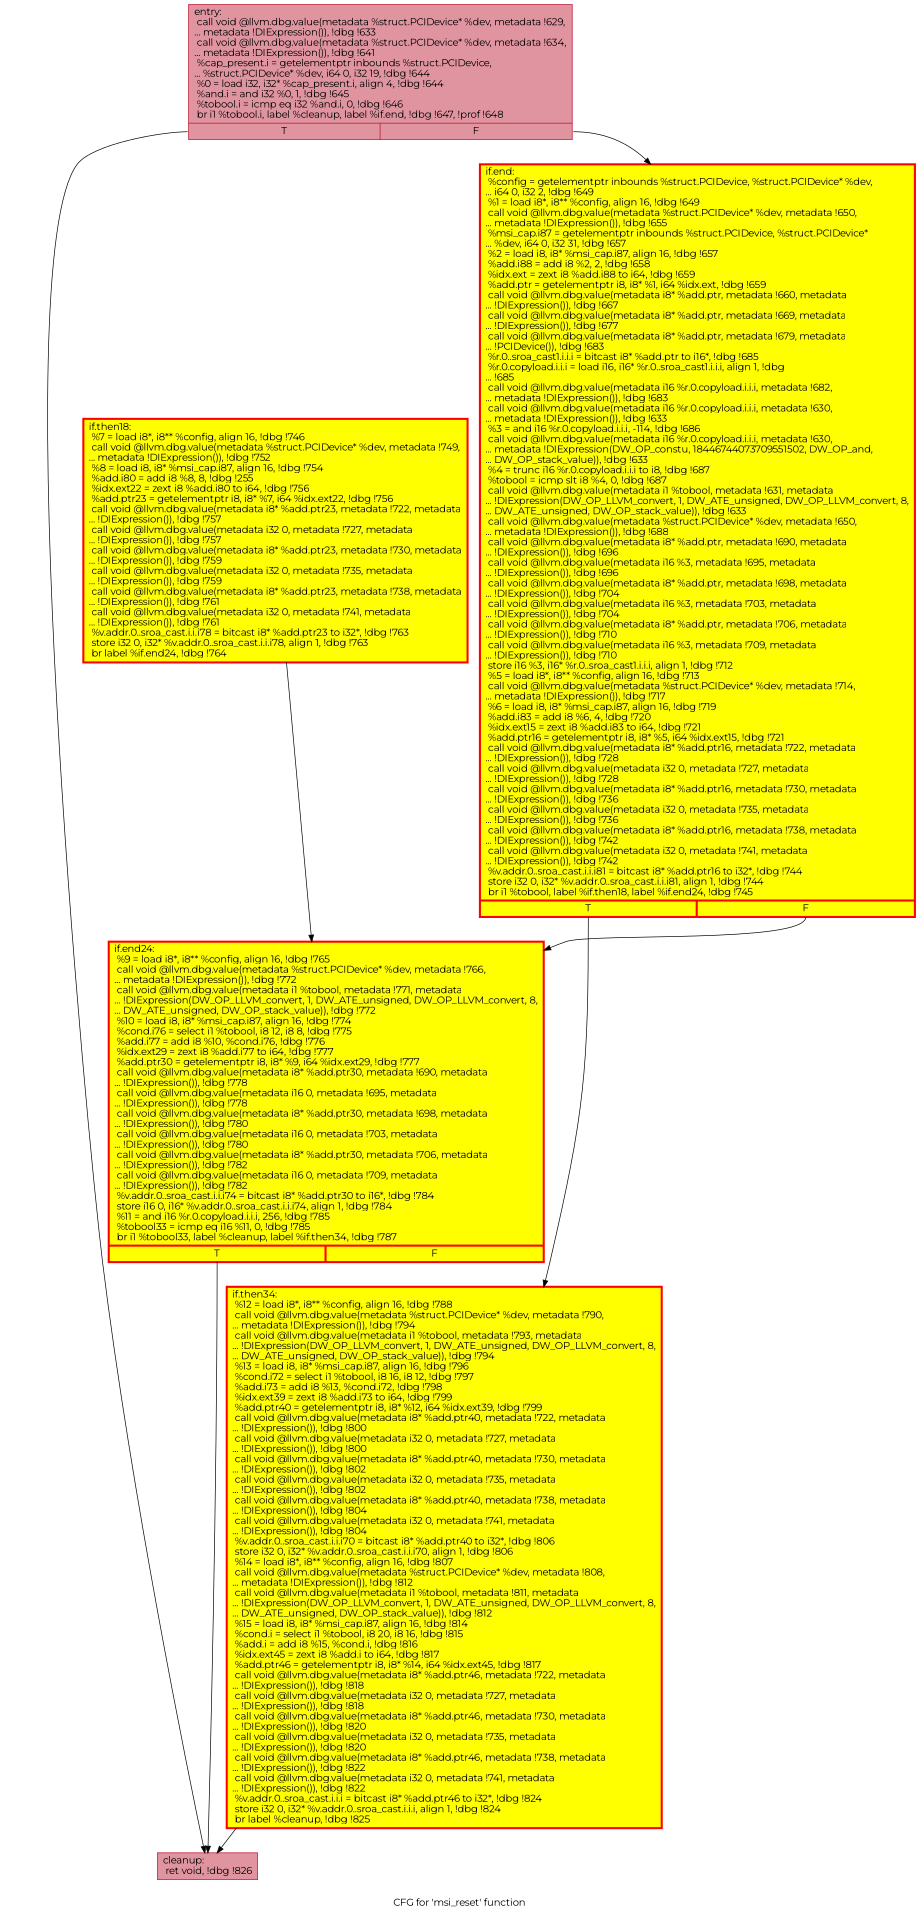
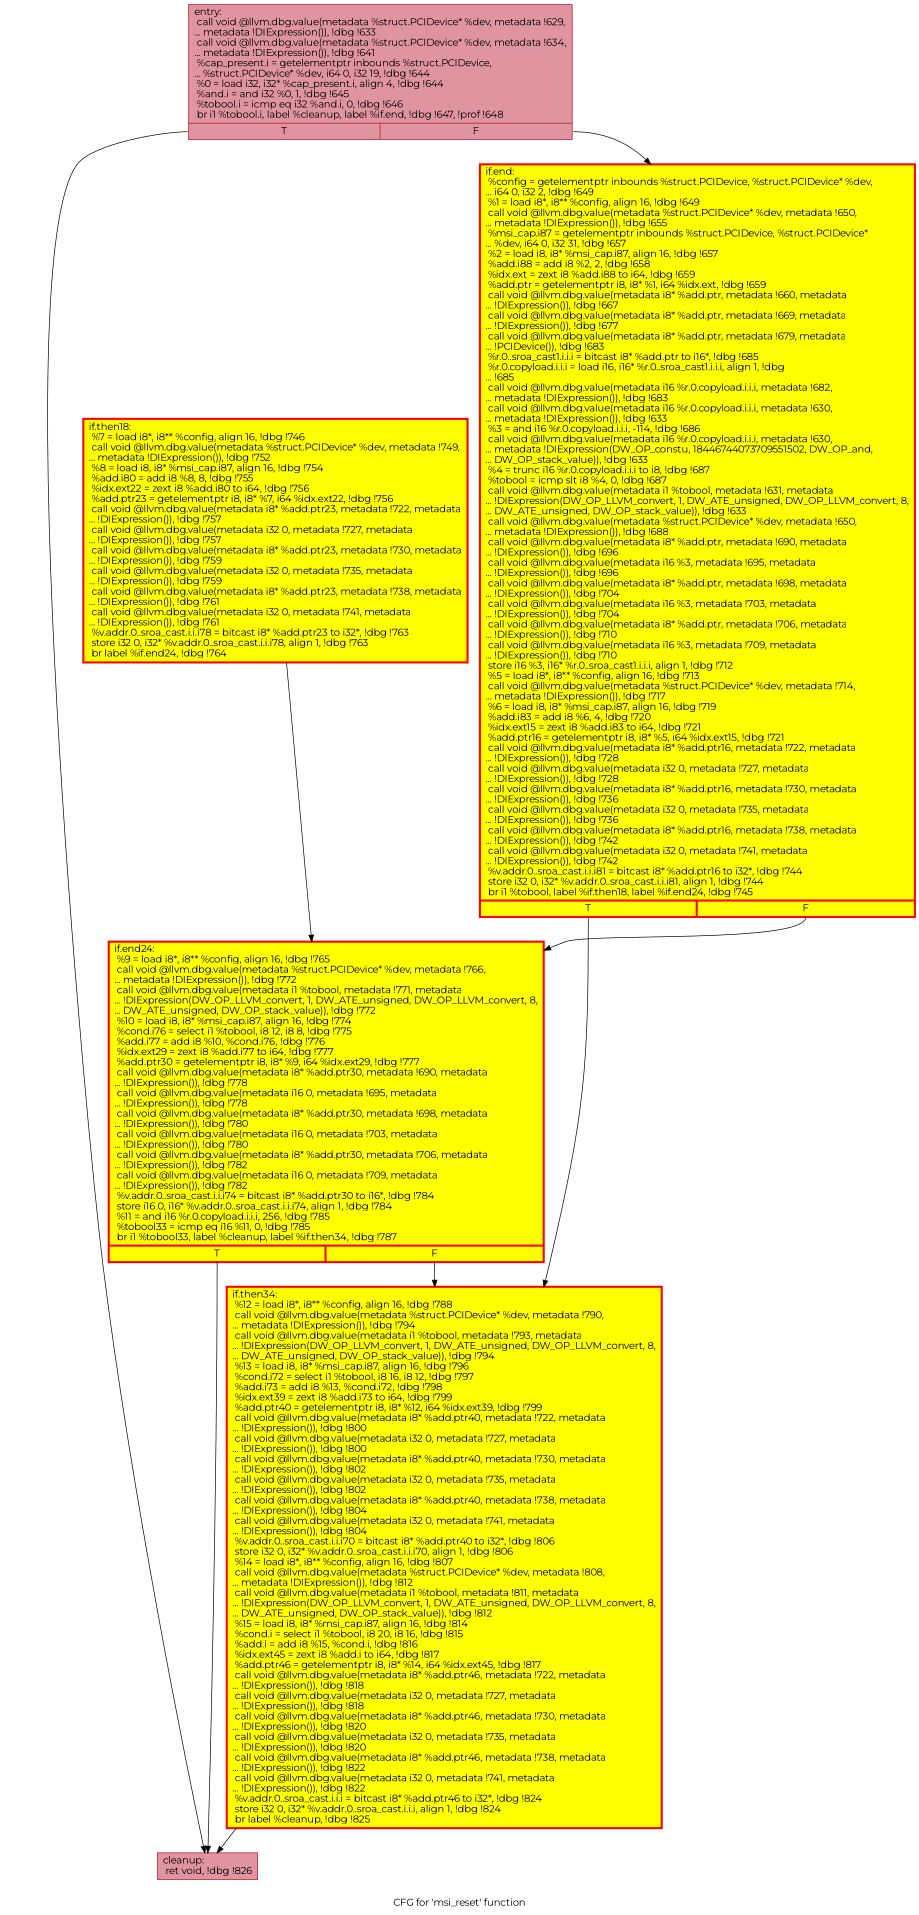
  digraph {
    fontname=Montserrat
    label="CFG for 'msi_reset' function"
    node [color=red fillcolor=yellow fontname=Montserrat shape=record style=filled penwidth=3.0]
    edge [fontname=Montserrat tailport=s0]
    n1 [color="#b70d28ff" fillcolor="#b70d2870" label="{entry:\l  call void @llvm.dbg.value(metadata %struct.PCIDevice* %dev, metadata !629,\l... metadata !DIExpression()), !dbg !633\l  call void @llvm.dbg.value(metadata %struct.PCIDevice* %dev, metadata !634,\l... metadata !DIExpression()), !dbg !641\l  %cap_present.i = getelementptr inbounds %struct.PCIDevice,\l... %struct.PCIDevice* %dev, i64 0, i32 19, !dbg !644\l  %0 = load i32, i32* %cap_present.i, align 4, !dbg !644\l  %and.i = and i32 %0, 1, !dbg !645\l  %tobool.i = icmp eq i32 %and.i, 0, !dbg !646\l  br i1 %tobool.i, label %cleanup, label %if.end, !dbg !647, !prof !648\l|{<s0>T|<s1>F}}" penwidth=""]
    n2 [color="#b70d28ff" fillcolor="#b70d2870" label="{cleanup:                                          \l  ret void, !dbg !826\l}" penwidth=""]
    n3 [label="{if.end:                                           \l  %config = getelementptr inbounds %struct.PCIDevice, %struct.PCIDevice* %dev,\l... i64 0, i32 2, !dbg !649\l  %1 = load i8*, i8** %config, align 16, !dbg !649\l  call void @llvm.dbg.value(metadata %struct.PCIDevice* %dev, metadata !650,\l... metadata !DIExpression()), !dbg !655\l  %msi_cap.i87 = getelementptr inbounds %struct.PCIDevice, %struct.PCIDevice*\l... %dev, i64 0, i32 31, !dbg !657\l  %2 = load i8, i8* %msi_cap.i87, align 16, !dbg !657\l  %add.i88 = add i8 %2, 2, !dbg !658\l  %idx.ext = zext i8 %add.i88 to i64, !dbg !659\l  %add.ptr = getelementptr i8, i8* %1, i64 %idx.ext, !dbg !659\l  call void @llvm.dbg.value(metadata i8* %add.ptr, metadata !660, metadata\l... !DIExpression()), !dbg !667\l  call void @llvm.dbg.value(metadata i8* %add.ptr, metadata !669, metadata\l... !DIExpression()), !dbg !677\l  call void @llvm.dbg.value(metadata i8* %add.ptr, metadata !679, metadata\l... !PCIDevice()), !dbg !683\l  %r.0..sroa_cast1.i.i.i = bitcast i8* %add.ptr to i16*, !dbg !685\l  %r.0.copyload.i.i.i = load i16, i16* %r.0..sroa_cast1.i.i.i, align 1, !dbg\l... !685\l  call void @llvm.dbg.value(metadata i16 %r.0.copyload.i.i.i, metadata !682,\l... metadata !DIExpression()), !dbg !683\l  call void @llvm.dbg.value(metadata i16 %r.0.copyload.i.i.i, metadata !630,\l... metadata !DIExpression()), !dbg !633\l  %3 = and i16 %r.0.copyload.i.i.i, -114, !dbg !686\l  call void @llvm.dbg.value(metadata i16 %r.0.copyload.i.i.i, metadata !630,\l... metadata !DIExpression(DW_OP_constu, 18446744073709551502, DW_OP_and,\l... DW_OP_stack_value)), !dbg !633\l  %4 = trunc i16 %r.0.copyload.i.i.i to i8, !dbg !687\l  %tobool = icmp slt i8 %4, 0, !dbg !687\l  call void @llvm.dbg.value(metadata i1 %tobool, metadata !631, metadata\l... !DIExpression(DW_OP_LLVM_convert, 1, DW_ATE_unsigned, DW_OP_LLVM_convert, 8,\l... DW_ATE_unsigned, DW_OP_stack_value)), !dbg !633\l  call void @llvm.dbg.value(metadata %struct.PCIDevice* %dev, metadata !650,\l... metadata !DIExpression()), !dbg !688\l  call void @llvm.dbg.value(metadata i8* %add.ptr, metadata !690, metadata\l... !DIExpression()), !dbg !696\l  call void @llvm.dbg.value(metadata i16 %3, metadata !695, metadata\l... !DIExpression()), !dbg !696\l  call void @llvm.dbg.value(metadata i8* %add.ptr, metadata !698, metadata\l... !DIExpression()), !dbg !704\l  call void @llvm.dbg.value(metadata i16 %3, metadata !703, metadata\l... !DIExpression()), !dbg !704\l  call void @llvm.dbg.value(metadata i8* %add.ptr, metadata !706, metadata\l... !DIExpression()), !dbg !710\l  call void @llvm.dbg.value(metadata i16 %3, metadata !709, metadata\l... !DIExpression()), !dbg !710\l  store i16 %3, i16* %r.0..sroa_cast1.i.i.i, align 1, !dbg !712\l  %5 = load i8*, i8** %config, align 16, !dbg !713\l  call void @llvm.dbg.value(metadata %struct.PCIDevice* %dev, metadata !714,\l... metadata !DIExpression()), !dbg !717\l  %6 = load i8, i8* %msi_cap.i87, align 16, !dbg !719\l  %add.i83 = add i8 %6, 4, !dbg !720\l  %idx.ext15 = zext i8 %add.i83 to i64, !dbg !721\l  %add.ptr16 = getelementptr i8, i8* %5, i64 %idx.ext15, !dbg !721\l  call void @llvm.dbg.value(metadata i8* %add.ptr16, metadata !722, metadata\l... !DIExpression()), !dbg !728\l  call void @llvm.dbg.value(metadata i32 0, metadata !727, metadata\l... !DIExpression()), !dbg !728\l  call void @llvm.dbg.value(metadata i8* %add.ptr16, metadata !730, metadata\l... !DIExpression()), !dbg !736\l  call void @llvm.dbg.value(metadata i32 0, metadata !735, metadata\l... !DIExpression()), !dbg !736\l  call void @llvm.dbg.value(metadata i8* %add.ptr16, metadata !738, metadata\l... !DIExpression()), !dbg !742\l  call void @llvm.dbg.value(metadata i32 0, metadata !741, metadata\l... !DIExpression()), !dbg !742\l  %v.addr.0..sroa_cast.i.i.i81 = bitcast i8* %add.ptr16 to i32*, !dbg !744\l  store i32 0, i32* %v.addr.0..sroa_cast.i.i.i81, align 1, !dbg !744\l  br i1 %tobool, label %if.then18, label %if.end24, !dbg !745\l|{<s0>T|<s1>F}}"]
    n4 [label="{if.end24:                                         \l  %9 = load i8*, i8** %config, align 16, !dbg !765\l  call void @llvm.dbg.value(metadata %struct.PCIDevice* %dev, metadata !766,\l... metadata !DIExpression()), !dbg !772\l  call void @llvm.dbg.value(metadata i1 %tobool, metadata !771, metadata\l... !DIExpression(DW_OP_LLVM_convert, 1, DW_ATE_unsigned, DW_OP_LLVM_convert, 8,\l... DW_ATE_unsigned, DW_OP_stack_value)), !dbg !772\l  %10 = load i8, i8* %msi_cap.i87, align 16, !dbg !774\l  %cond.i76 = select i1 %tobool, i8 12, i8 8, !dbg !775\l  %add.i77 = add i8 %10, %cond.i76, !dbg !776\l  %idx.ext29 = zext i8 %add.i77 to i64, !dbg !777\l  %add.ptr30 = getelementptr i8, i8* %9, i64 %idx.ext29, !dbg !777\l  call void @llvm.dbg.value(metadata i8* %add.ptr30, metadata !690, metadata\l... !DIExpression()), !dbg !778\l  call void @llvm.dbg.value(metadata i16 0, metadata !695, metadata\l... !DIExpression()), !dbg !778\l  call void @llvm.dbg.value(metadata i8* %add.ptr30, metadata !698, metadata\l... !DIExpression()), !dbg !780\l  call void @llvm.dbg.value(metadata i16 0, metadata !703, metadata\l... !DIExpression()), !dbg !780\l  call void @llvm.dbg.value(metadata i8* %add.ptr30, metadata !706, metadata\l... !DIExpression()), !dbg !782\l  call void @llvm.dbg.value(metadata i16 0, metadata !709, metadata\l... !DIExpression()), !dbg !782\l  %v.addr.0..sroa_cast.i.i.i74 = bitcast i8* %add.ptr30 to i16*, !dbg !784\l  store i16 0, i16* %v.addr.0..sroa_cast.i.i.i74, align 1, !dbg !784\l  %11 = and i16 %r.0.copyload.i.i.i, 256, !dbg !785\l  %tobool33 = icmp eq i16 %11, 0, !dbg !785\l  br i1 %tobool33, label %cleanup, label %if.then34, !dbg !787\l|{<s0>T|<s1>F}}"]
    n5 [label="{if.then34:                                        \l  %12 = load i8*, i8** %config, align 16, !dbg !788\l  call void @llvm.dbg.value(metadata %struct.PCIDevice* %dev, metadata !790,\l... metadata !DIExpression()), !dbg !794\l  call void @llvm.dbg.value(metadata i1 %tobool, metadata !793, metadata\l... !DIExpression(DW_OP_LLVM_convert, 1, DW_ATE_unsigned, DW_OP_LLVM_convert, 8,\l... DW_ATE_unsigned, DW_OP_stack_value)), !dbg !794\l  %13 = load i8, i8* %msi_cap.i87, align 16, !dbg !796\l  %cond.i72 = select i1 %tobool, i8 16, i8 12, !dbg !797\l  %add.i73 = add i8 %13, %cond.i72, !dbg !798\l  %idx.ext39 = zext i8 %add.i73 to i64, !dbg !799\l  %add.ptr40 = getelementptr i8, i8* %12, i64 %idx.ext39, !dbg !799\l  call void @llvm.dbg.value(metadata i8* %add.ptr40, metadata !722, metadata\l... !DIExpression()), !dbg !800\l  call void @llvm.dbg.value(metadata i32 0, metadata !727, metadata\l... !DIExpression()), !dbg !800\l  call void @llvm.dbg.value(metadata i8* %add.ptr40, metadata !730, metadata\l... !DIExpression()), !dbg !802\l  call void @llvm.dbg.value(metadata i32 0, metadata !735, metadata\l... !DIExpression()), !dbg !802\l  call void @llvm.dbg.value(metadata i8* %add.ptr40, metadata !738, metadata\l... !DIExpression()), !dbg !804\l  call void @llvm.dbg.value(metadata i32 0, metadata !741, metadata\l... !DIExpression()), !dbg !804\l  %v.addr.0..sroa_cast.i.i.i70 = bitcast i8* %add.ptr40 to i32*, !dbg !806\l  store i32 0, i32* %v.addr.0..sroa_cast.i.i.i70, align 1, !dbg !806\l  %14 = load i8*, i8** %config, align 16, !dbg !807\l  call void @llvm.dbg.value(metadata %struct.PCIDevice* %dev, metadata !808,\l... metadata !DIExpression()), !dbg !812\l  call void @llvm.dbg.value(metadata i1 %tobool, metadata !811, metadata\l... !DIExpression(DW_OP_LLVM_convert, 1, DW_ATE_unsigned, DW_OP_LLVM_convert, 8,\l... DW_ATE_unsigned, DW_OP_stack_value)), !dbg !812\l  %15 = load i8, i8* %msi_cap.i87, align 16, !dbg !814\l  %cond.i = select i1 %tobool, i8 20, i8 16, !dbg !815\l  %add.i = add i8 %15, %cond.i, !dbg !816\l  %idx.ext45 = zext i8 %add.i to i64, !dbg !817\l  %add.ptr46 = getelementptr i8, i8* %14, i64 %idx.ext45, !dbg !817\l  call void @llvm.dbg.value(metadata i8* %add.ptr46, metadata !722, metadata\l... !DIExpression()), !dbg !818\l  call void @llvm.dbg.value(metadata i32 0, metadata !727, metadata\l... !DIExpression()), !dbg !818\l  call void @llvm.dbg.value(metadata i8* %add.ptr46, metadata !730, metadata\l... !DIExpression()), !dbg !820\l  call void @llvm.dbg.value(metadata i32 0, metadata !735, metadata\l... !DIExpression()), !dbg !820\l  call void @llvm.dbg.value(metadata i8* %add.ptr46, metadata !738, metadata\l... !DIExpression()), !dbg !822\l  call void @llvm.dbg.value(metadata i32 0, metadata !741, metadata\l... !DIExpression()), !dbg !822\l  %v.addr.0..sroa_cast.i.i.i = bitcast i8* %add.ptr46 to i32*, !dbg !824\l  store i32 0, i32* %v.addr.0..sroa_cast.i.i.i, align 1, !dbg !824\l  br label %cleanup, !dbg !825\l}"]
-   n6 [label="{if.then18:                                        \l  %7 = load i8*, i8** %config, align 16, !dbg !746\l  call void @llvm.dbg.value(metadata %struct.PCIDevice* %dev, metadata !749,\l... metadata !DIExpression()), !dbg !752\l  %8 = load i8, i8* %msi_cap.i87, align 16, !dbg !754\l  %add.i80 = add i8 %8, 8, !dbg !255\l  %idx.ext22 = zext i8 %add.i80 to i64, !dbg !756\l  %add.ptr23 = getelementptr i8, i8* %7, i64 %idx.ext22, !dbg !756\l  call void @llvm.dbg.value(metadata i8* %add.ptr23, metadata !722, metadata\l... !DIExpression()), !dbg !757\l  call void @llvm.dbg.value(metadata i32 0, metadata !727, metadata\l... !DIExpression()), !dbg !757\l  call void @llvm.dbg.value(metadata i8* %add.ptr23, metadata !730, metadata\l... !DIExpression()), !dbg !759\l  call void @llvm.dbg.value(metadata i32 0, metadata !735, metadata\l... !DIExpression()), !dbg !759\l  call void @llvm.dbg.value(metadata i8* %add.ptr23, metadata !738, metadata\l... !DIExpression()), !dbg !761\l  call void @llvm.dbg.value(metadata i32 0, metadata !741, metadata\l... !DIExpression()), !dbg !761\l  %v.addr.0..sroa_cast.i.i.i78 = bitcast i8* %add.ptr23 to i32*, !dbg !763\l  store i32 0, i32* %v.addr.0..sroa_cast.i.i.i78, align 1, !dbg !763\l  br label %if.end24, !dbg !764\l}"]
+   n6 [label="{if.then18:                                        \l  %7 = load i8*, i8** %config, align 16, !dbg !746\l  call void @llvm.dbg.value(metadata %struct.PCIDevice* %dev, metadata !749,\l... metadata !DIExpression()), !dbg !752\l  %8 = load i8, i8* %msi_cap.i87, align 16, !dbg !754\l  %add.i80 = add i8 %8, 8, !dbg !755\l  %idx.ext22 = zext i8 %add.i80 to i64, !dbg !756\l  %add.ptr23 = getelementptr i8, i8* %7, i64 %idx.ext22, !dbg !756\l  call void @llvm.dbg.value(metadata i8* %add.ptr23, metadata !722, metadata\l... !DIExpression()), !dbg !757\l  call void @llvm.dbg.value(metadata i32 0, metadata !727, metadata\l... !DIExpression()), !dbg !757\l  call void @llvm.dbg.value(metadata i8* %add.ptr23, metadata !730, metadata\l... !DIExpression()), !dbg !759\l  call void @llvm.dbg.value(metadata i32 0, metadata !735, metadata\l... !DIExpression()), !dbg !759\l  call void @llvm.dbg.value(metadata i8* %add.ptr23, metadata !738, metadata\l... !DIExpression()), !dbg !761\l  call void @llvm.dbg.value(metadata i32 0, metadata !741, metadata\l... !DIExpression()), !dbg !761\l  %v.addr.0..sroa_cast.i.i.i78 = bitcast i8* %add.ptr23 to i32*, !dbg !763\l  store i32 0, i32* %v.addr.0..sroa_cast.i.i.i78, align 1, !dbg !763\l  br label %if.end24, !dbg !764\l}"]
    n1 -> n2
    n1 -> n3 [tailport=s1]
    n3 -> n4 [tailport=s1]
    n3 -> n5
    n4 -> n2
+   n4 -> n5 [tailport=s1]
    n5 -> n2
    n6 -> n4
  }
